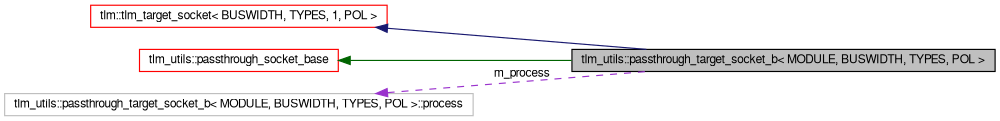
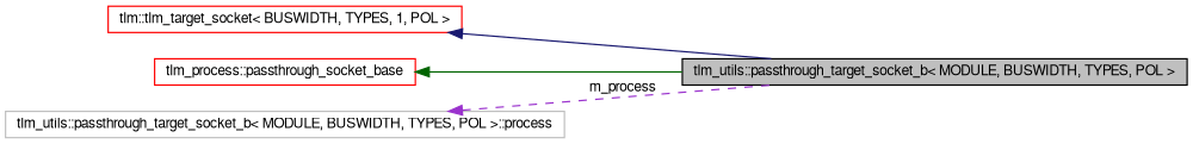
  digraph {
    rankdir=LR
    node [color=red fillcolor=white fontname=FreeSans fontsize=10 shape=record style=filled]
    edge [dir=back fontname=FreeSans fontsize=10 labelfontname=FreeSans labelfontsize=10 style=solid]
    n1 [color=black fillcolor=grey75 fontcolor=black height=0.2 label="tlm_utils::passthrough_target_socket_b\< MODULE, BUSWIDTH, TYPES, POL \>" width=0.4]
    n2 [height=0.2 label="tlm::tlm_target_socket\< BUSWIDTH, TYPES, 1, POL \>" width=0.4]
-   n3 [height=0.2 label="tlm_utils::passthrough_socket_base" width=0.4]
+   n3 [height=0.2 label="tlm_process::passthrough_socket_base" width=0.4]
    n4 [color=grey75 height=0.2 label="tlm_utils::passthrough_target_socket_b\< MODULE, BUSWIDTH, TYPES, POL \>::process" width=0.4]
    n2 -> n1 [color=midnightblue]
    n3 -> n1 [color=darkgreen]
    n4 -> n1 [color=darkorchid3 label=m_process style=dashed]
  }
